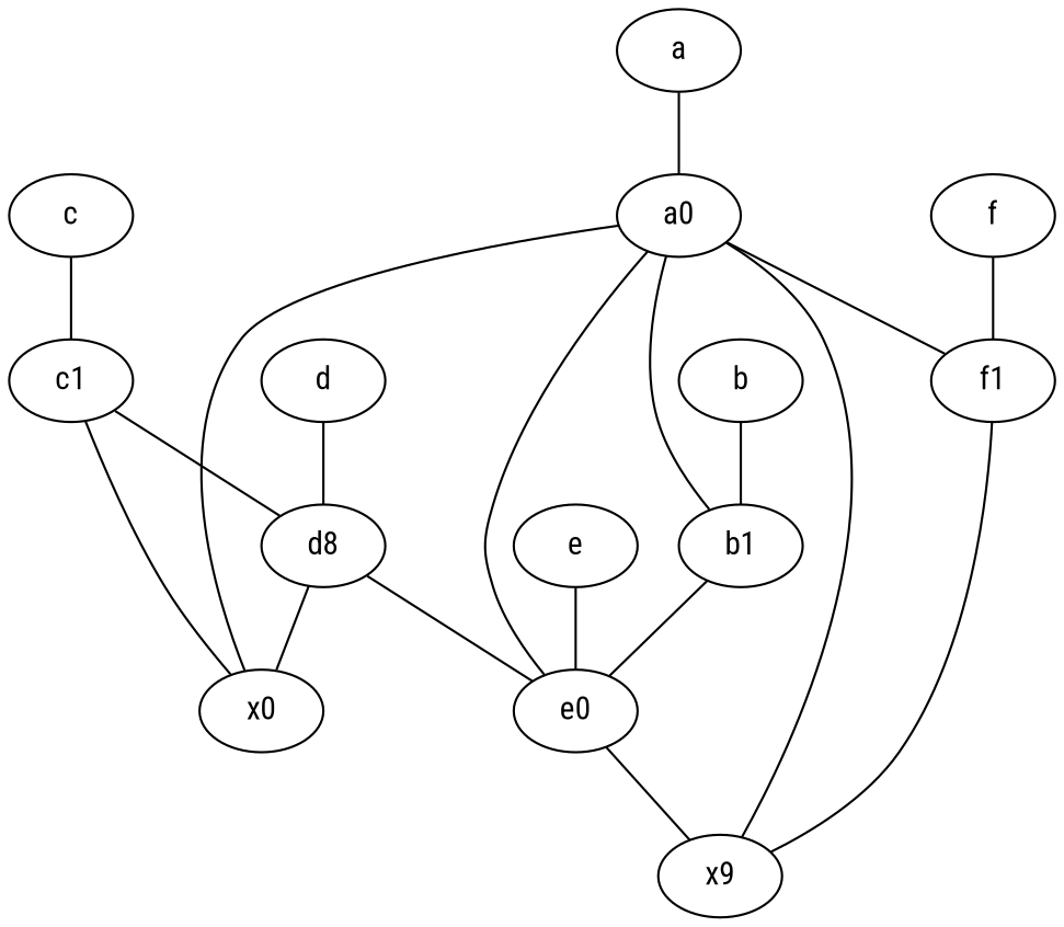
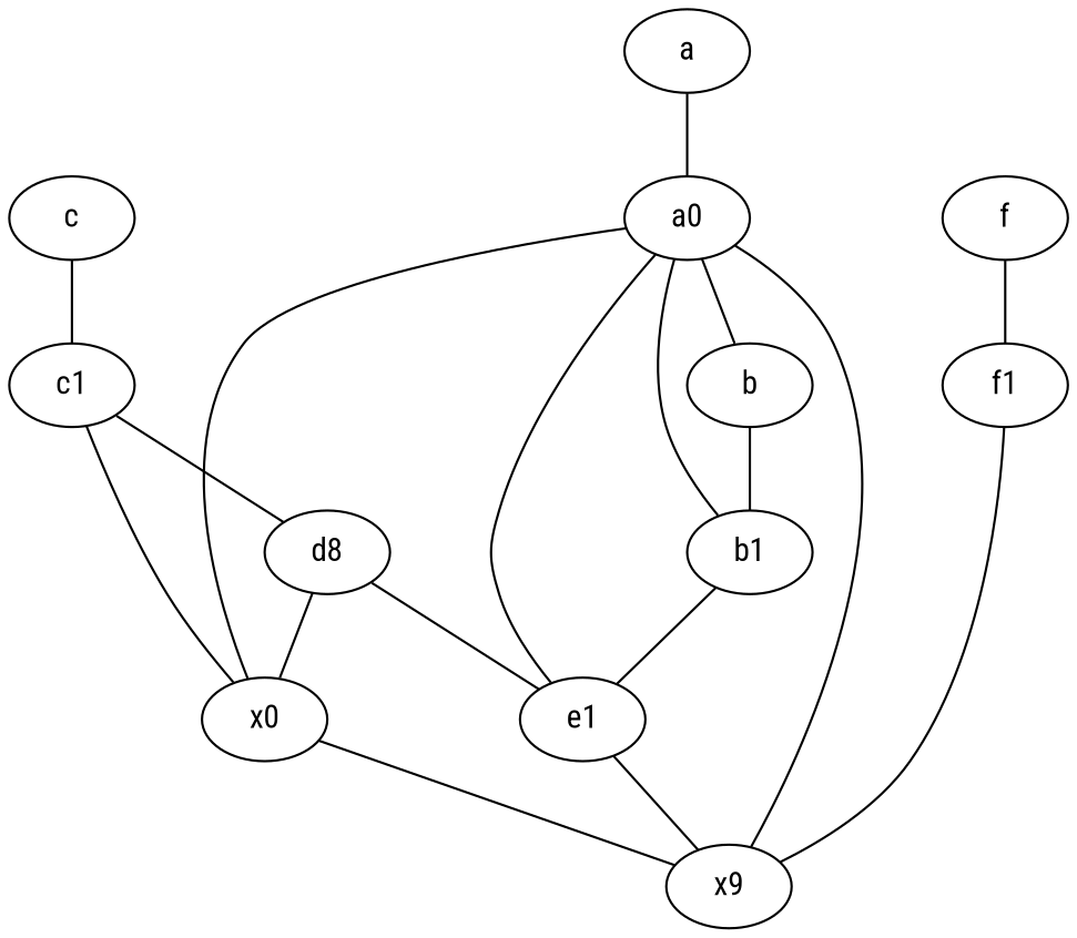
  graph {
    fontname="Roboto Condensed"
    node [fontname="Roboto Condensed" labelfontsize=50]
    edge [fontname="Roboto Condensed"]
    n1 [label=d8]
    x0
-   e1 [label=e0]
+   e1
    n4 [label=x9]
-   d
    n6 [label=a0]
    f1
    b1
    b
    a
    f
    c1
-   e
    c
    n1 -- x0
    n1 -- e1
+   x0 -- n4
    e1 -- n4
-   d -- n1
    n6 -- x0
    n6 -- e1
    n6 -- n4
-   n6 -- f1
+   n6 -- b
    n6 -- b1
    f1 -- n4
    b1 -- e1
    b -- b1
    a -- n6
    f -- f1
    c1 -- n1
    c1 -- x0
-   e -- e1
    c -- c1
  }
